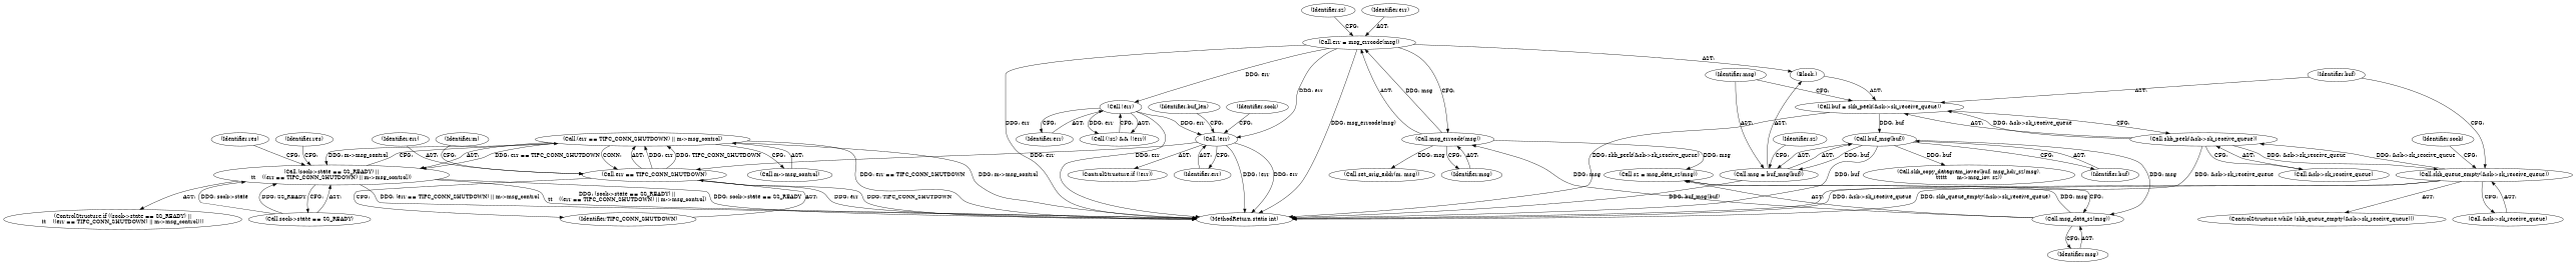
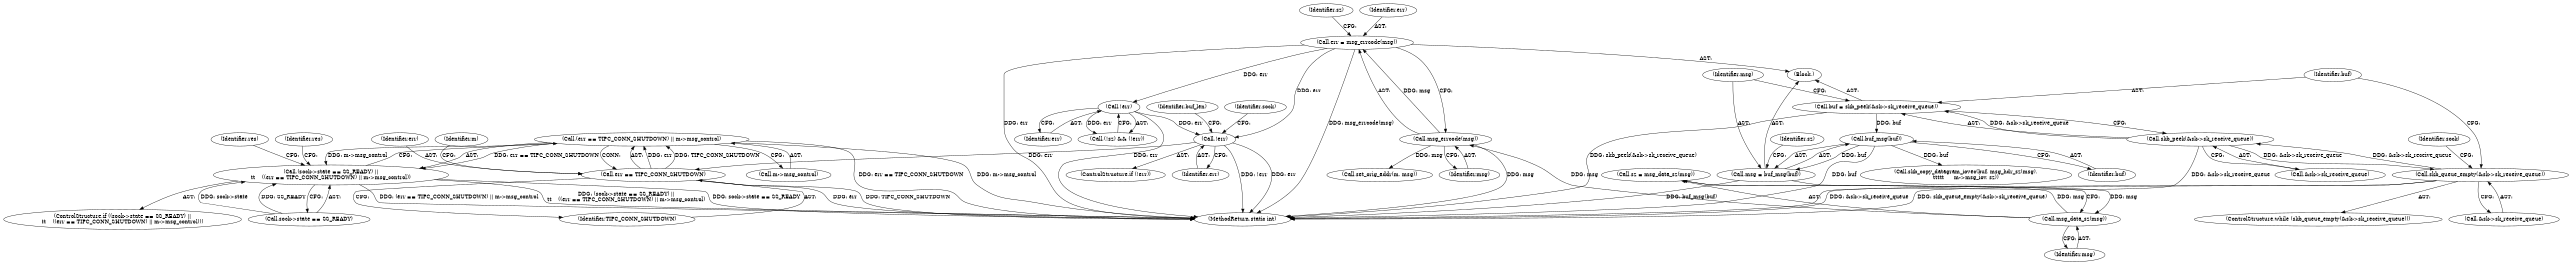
  digraph {
    fontname="DejaVu Serif"
    node [fontname="DejaVu Serif"]
    edge [fontname="DejaVu Serif"]
    n1 [label="(Call,(err == TIPC_CONN_SHUTDOWN) || m->msg_control)"]
    n2 [label="(Call,err == TIPC_CONN_SHUTDOWN)"]
    n3 [label="(Call,(sock->state == SS_READY) ||\n\t\t    ((err == TIPC_CONN_SHUTDOWN) || m->msg_control))"]
    n4 [label="(Call,m->msg_control)"]
    n5 [label="(MethodReturn,static int)"]
    n6 [label="(Identifier,TIPC_CONN_SHUTDOWN)"]
    n7 [label="(ControlStructure,if ((sock->state == SS_READY) ||\n\t\t    ((err == TIPC_CONN_SHUTDOWN) || m->msg_control)))"]
    n8 [label="(Call,sock->state == SS_READY)"]
    n9 [label="(Call,!err)"]
    n10 [label="(Identifier,err)"]
    n11 [label="(ControlStructure,if (!err))"]
    n12 [label="(Call,!err)"]
    n13 [label="(Identifier,err)"]
    n14 [label="(Call,(!sz) && (!err))"]
    n15 [label="(Call,err = msg_errcode(msg))"]
    n16 [label="(Call,msg_errcode(msg))"]
    n17 [label="(Block,)"]
    n18 [label="(Call,set_orig_addr(m, msg))"]
    n19 [label="(Identifier,msg)"]
    n20 [label="(Call,msg_data_sz(msg))"]
    n21 [label="(Call,sz = msg_data_sz(msg))"]
    n22 [label="(Identifier,msg)"]
    n23 [label="(Call,msg = buf_msg(buf))"]
    n24 [label="(Call,buf_msg(buf))"]
    n25 [label="(Identifier,buf)"]
    n26 [label="(Call,skb_copy_datagram_iovec(buf, msg_hdr_sz(msg),\n\t\t\t\t\t      m->msg_iov, sz))"]
    n27 [label="(Call,buf = skb_peek(&sk->sk_receive_queue))"]
    n28 [label="(Call,skb_peek(&sk->sk_receive_queue))"]
    n29 [label="(Call,skb_queue_empty(&sk->sk_receive_queue))"]
    n30 [label="(Call,&sk->sk_receive_queue)"]
    n31 [label="(Call,&sk->sk_receive_queue)"]
    n32 [label="(ControlStructure,while (skb_queue_empty(&sk->sk_receive_queue)))"]
    n33 [label="(Identifier,sock)"]
    n34 [label="(Identifier,sz)"]
    n35 [label="(Identifier,buf_len)"]
    n36 [label="(Identifier,buf)"]
    n37 [label="(Identifier,sz)"]
    n38 [label="(Identifier,res)"]
    n39 [label="(Identifier,err)"]
    n40 [label="(Identifier,msg)"]
    n41 [label="(Identifier,err)"]
    n42 [label="(Identifier,m)"]
    n43 [label="(Identifier,sock)"]
    n44 [label="(Identifier,res)"]
    n1 -> n2 [label="CONN: "]
    n1 -> n3 [label="AST: "]
    n1 -> n3 [label="DDG: err == TIPC_CONN_SHUTDOWN"]
    n1 -> n3 [label="DDG: m->msg_control"]
    n1 -> n4 [label="CFG: "]
    n1 -> n5 [label="DDG: err == TIPC_CONN_SHUTDOWN"]
    n1 -> n5 [label="DDG: m->msg_control"]
    n2 -> n1 [label="AST: "]
    n2 -> n1 [label="DDG: err"]
    n2 -> n1 [label="DDG: TIPC_CONN_SHUTDOWN"]
    n2 -> n5 [label="DDG: err"]
    n2 -> n5 [label="DDG: TIPC_CONN_SHUTDOWN"]
    n2 -> n6 [label="CFG: "]
    n3 -> n1 [label="CFG: "]
    n3 -> n5 [label="DDG: (err == TIPC_CONN_SHUTDOWN) || m->msg_control"]
    n3 -> n5 [label="DDG: (sock->state == SS_READY) ||\n\t\t    ((err == TIPC_CONN_SHUTDOWN) || m->msg_control)"]
    n3 -> n5 [label="DDG: sock->state == SS_READY"]
    n3 -> n7 [label="AST: "]
    n3 -> n8 [label="CFG: "]
    n4 -> n1 [label="AST: "]
    n6 -> n2 [label="AST: "]
    n8 -> n3 [label="AST: "]
    n8 -> n3 [label="DDG: sock->state"]
    n8 -> n3 [label="DDG: SS_READY"]
    n9 -> n2 [label="DDG: err"]
    n9 -> n5 [label="DDG: !err"]
    n9 -> n5 [label="DDG: err"]
    n9 -> n10 [label="CFG: "]
    n9 -> n11 [label="AST: "]
    n10 -> n9 [label="AST: "]
    n12 -> n5 [label="DDG: err"]
    n12 -> n9 [label="DDG: err"]
    n12 -> n13 [label="CFG: "]
    n12 -> n14 [label="AST: "]
    n12 -> n14 [label="DDG: err"]
    n13 -> n12 [label="AST: "]
    n14 -> n12 [label="CFG: "]
    n15 -> n5 [label="DDG: err"]
    n15 -> n5 [label="DDG: msg_errcode(msg)"]
    n15 -> n9 [label="DDG: err"]
    n15 -> n12 [label="DDG: err"]
    n15 -> n16 [label="CFG: "]
    n15 -> n17 [label="AST: "]
-   n16 -> n21 [label="DDG: msg"]
+   n16 -> n5 [label="DDG: msg"]
    n16 -> n15 [label="AST: "]
    n16 -> n15 [label="DDG: msg"]
    n16 -> n18 [label="DDG: msg"]
    n16 -> n19 [label="CFG: "]
    n19 -> n16 [label="AST: "]
    n20 -> n16 [label="DDG: msg"]
    n20 -> n21 [label="AST: "]
    n20 -> n21 [label="DDG: msg"]
    n20 -> n22 [label="CFG: "]
    n21 -> n20 [label="CFG: "]
    n22 -> n20 [label="AST: "]
    n23 -> n5 [label="DDG: buf_msg(buf)"]
    n23 -> n17 [label="AST: "]
-   n24 -> n20 [label="DDG: msg"]
+   n23 -> n20 [label="DDG: msg"]
    n23 -> n24 [label="AST: "]
    n24 -> n5 [label="DDG: buf"]
    n24 -> n23 [label="AST: "]
    n24 -> n23 [label="DDG: buf"]
    n24 -> n25 [label="CFG: "]
    n24 -> n26 [label="DDG: buf"]
    n25 -> n24 [label="AST: "]
    n27 -> n5 [label="DDG: skb_peek(&sk->sk_receive_queue)"]
-   n17 -> n27 [label="AST: "]
+   n27 -> n17 [label="AST: "]
    n27 -> n24 [label="DDG: buf"]
    n27 -> n28 [label="CFG: "]
    n28 -> n5 [label="DDG: &sk->sk_receive_queue"]
    n28 -> n27 [label="AST: "]
    n28 -> n27 [label="DDG: &sk->sk_receive_queue"]
    n28 -> n29 [label="DDG: &sk->sk_receive_queue"]
    n28 -> n30 [label="CFG: "]
    n29 -> n5 [label="DDG: skb_queue_empty(&sk->sk_receive_queue)"]
    n29 -> n5 [label="DDG: &sk->sk_receive_queue"]
    n29 -> n28 [label="DDG: &sk->sk_receive_queue"]
    n29 -> n31 [label="CFG: "]
    n29 -> n32 [label="AST: "]
    n30 -> n28 [label="AST: "]
    n31 -> n29 [label="AST: "]
    n33 -> n29 [label="CFG: "]
    n34 -> n23 [label="CFG: "]
    n35 -> n9 [label="CFG: "]
    n36 -> n27 [label="AST: "]
    n36 -> n29 [label="CFG: "]
    n37 -> n15 [label="CFG: "]
    n38 -> n3 [label="CFG: "]
    n39 -> n15 [label="AST: "]
    n40 -> n23 [label="AST: "]
    n40 -> n27 [label="CFG: "]
    n41 -> n2 [label="AST: "]
    n42 -> n2 [label="CFG: "]
    n43 -> n9 [label="CFG: "]
    n44 -> n3 [label="CFG: "]
  }
